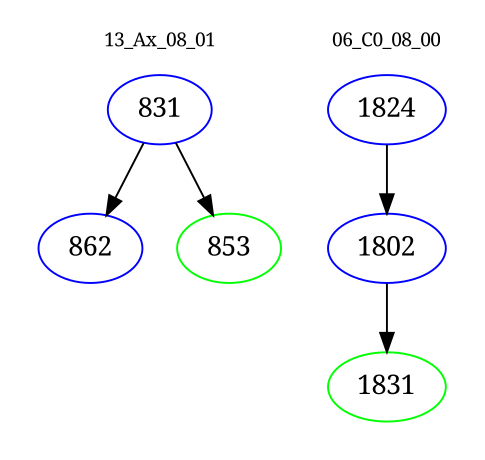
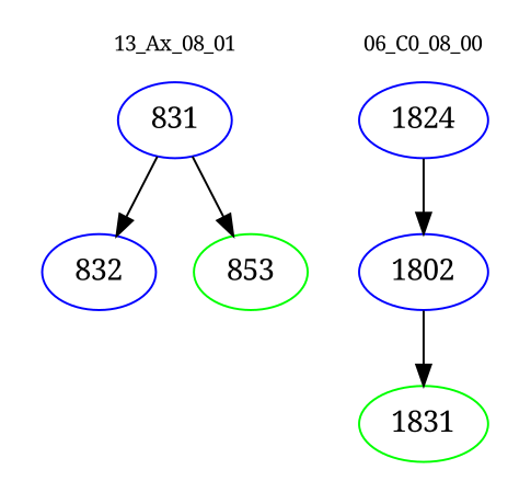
  digraph {
    fontname="Noto Serif"
    node [color=blue fontname="Noto Serif"]
    edge [color=black fontname="Noto Serif"]
-   n1 [label=862]
+   n1 [label=832]
    n2 [label=831]
    n3 [color=green label=853]
    n4 [label=1824]
    n5 [label=1802]
    n6 [color=green label=1831]
    subgraph cluster_1 {
      color=white
      fontsize=10
      label="13_Ax_08_01"
      n1
      n2
      n3
    }
    subgraph cluster_2 {
      color=white
      fontsize=10
      label="06_C0_08_00"
      n4
      n5
      n6
    }
    n2 -> n1
    n2 -> n3
    n4 -> n5
    n5 -> n6
  }
